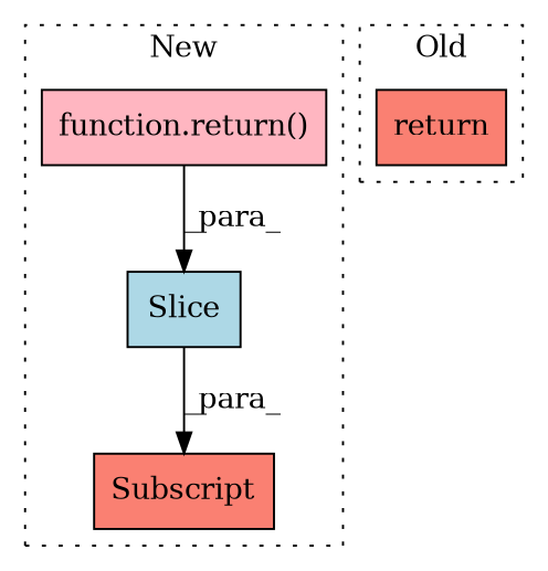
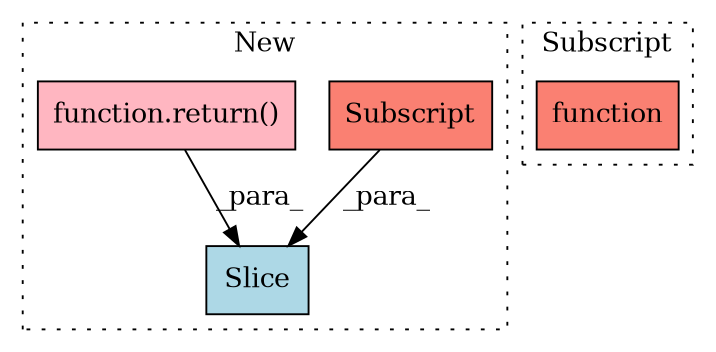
  digraph {
    node [fillcolor=salmon shape=box style=filled]
    n1 [a=80 fillcolor=lightblue l=19 label=Slice s=11702]
    n2 [a=63 l="27,0" label=Subscript s="11695,0"]
    n3 [a=75 fillcolor=lightpink l="4,1" label="function.return()" s="11703,11720"]
-   n4 [a=93 l=7 label=return s=10762]
+   n4 [a=93 l=7 label=function s=10762]
    subgraph cluster_1 {
      label=New
      style=dotted
      n1
      n2
      n3
    }
    subgraph cluster_2 {
-     label=Old
+     label=Subscript
      style=dotted
      n4
    }
-   n1 -> n2 [label=_para_]
+   n2 -> n1 [label=_para_]
    n3 -> n1 [label=_para_]
  }
